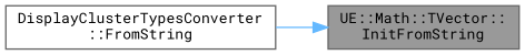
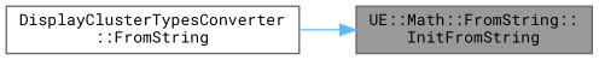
  digraph {
    rankdir=RL
    fontname="Roboto Mono"
    node [fontname="Roboto Mono" fontsize=10 shape=box style=filled]
-   n1 [color=gray40 fillcolor=grey60 fontcolor=black height=0.2 label="UE::Math::TVector::\lInitFromString" width=0.4]
+   n1 [color=gray40 fillcolor=grey60 fontcolor=black height=0.2 label="UE::Math::FromString::\lInitFromString" width=0.4]
    n2 [color=grey40 fillcolor=white height=0.2 label="DisplayClusterTypesConverter\l::FromString" width=0.4]
    n1 -> n2 [color=steelblue1 dir=back fontname="Roboto Mono" fontsize=10 labelfontname=Helvetica labelfontsize=10 style=solid]
  }
